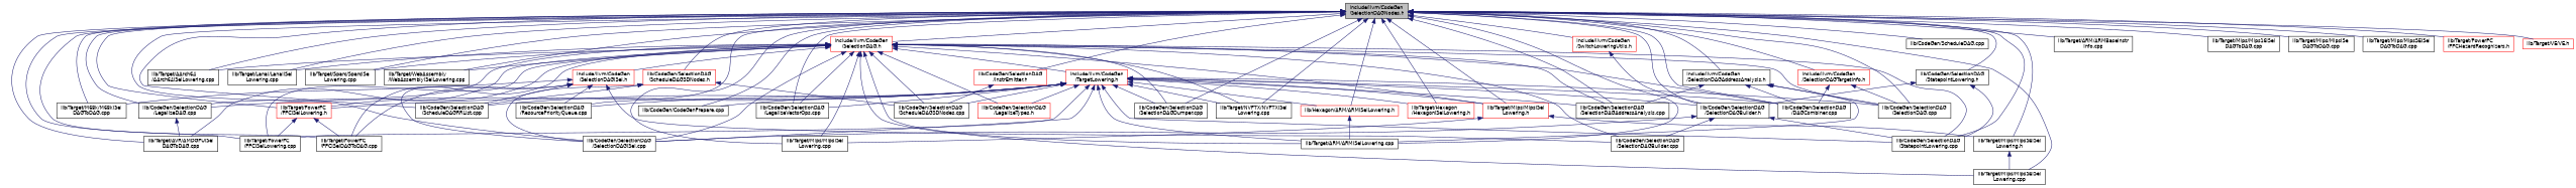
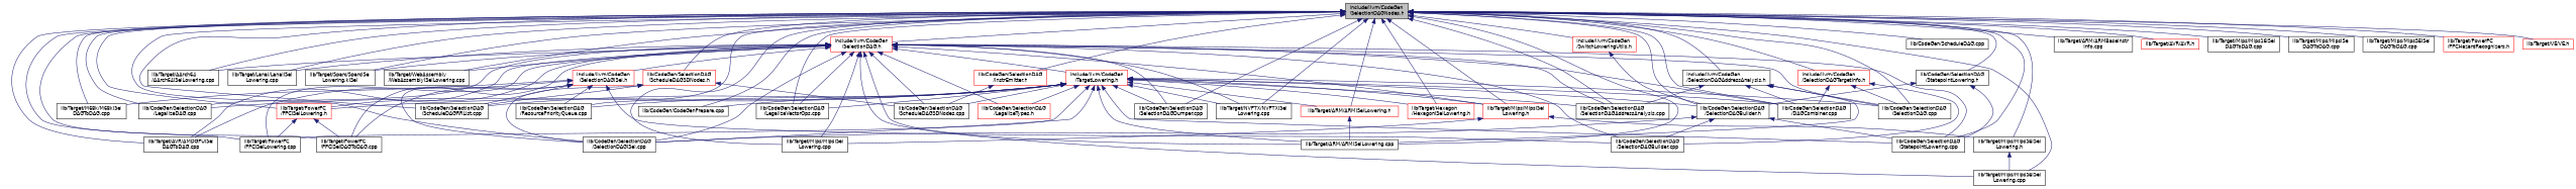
  digraph {
    node [color=black fontname=Helvetica fontsize=10 shape=record]
    edge [color=midnightblue dir=back fontname=Helvetica fontsize=10 labelfontname=Helvetica labelfontsize=10 style=solid]
    n1 [fillcolor=grey75 fontcolor=black height=0.2 label="include/llvm/CodeGen\l/SelectionDAGNodes.h" style=filled width=0.4]
    n2 [color=red height=0.2 label="include/llvm/CodeGen\l/SelectionDAG.h" width=0.4]
    n3 [height=0.2 label="lib/CodeGen/SelectionDAG\l/ResourcePriorityQueue.cpp" width=0.4]
    n4 [height=0.2 label="lib/CodeGen/SelectionDAG\l/ScheduleDAGRRList.cpp" width=0.4]
    n5 [height=0.2 label="lib/CodeGen/SelectionDAG\l/SelectionDAGISel.cpp" width=0.4]
    n6 [height=0.2 label="lib/Target/AVR/AMDGPUISel\lDAGToDAG.cpp" width=0.4]
    n7 [height=0.2 label="lib/Target/M68k/M68kISel\lDAGToDAG.cpp" width=0.4]
    n8 [height=0.2 label="lib/Target/PowerPC\l/PPCISelDAGToDAG.cpp" width=0.4]
    n9 [height=0.2 label="lib/CodeGen/CodeGenPrepare.cpp" width=0.4]
    n10 [height=0.2 label="lib/CodeGen/SelectionDAG\l/DAGCombiner.cpp" width=0.4]
    n11 [height=0.2 label="lib/CodeGen/SelectionDAG\l/LegalizeDAG.cpp" width=0.4]
    n12 [height=0.2 label="lib/CodeGen/SelectionDAG\l/LegalizeVectorOps.cpp" width=0.4]
    n13 [height=0.2 label="lib/CodeGen/SelectionDAG\l/SelectionDAG.cpp" width=0.4]
    n14 [height=0.2 label="lib/CodeGen/SelectionDAG\l/SelectionDAGAddressAnalysis.cpp" width=0.4]
    n15 [height=0.2 label="lib/CodeGen/SelectionDAG\l/SelectionDAGBuilder.h" width=0.4]
    n16 [height=0.2 label="lib/CodeGen/SelectionDAG\l/StatepointLowering.cpp" width=0.4]
    n17 [height=0.2 label="lib/CodeGen/SelectionDAG\l/SelectionDAGDumper.cpp" width=0.4]
-   n18 [color=red height=0.2 label="lib/Hexagon/ARM/ARMISelLowering.h" width=0.4]
+   n18 [color=red height=0.2 label="lib/Target/ARM/ARMISelLowering.h" width=0.4]
    n19 [height=0.2 label="lib/Target/ARM/ARMISelLowering.cpp" width=0.4]
    n20 [color=red height=0.2 label="lib/Target/Hexagon\l/HexagonISelLowering.h" width=0.4]
    n21 [color=red height=0.2 label="lib/Target/Mips/MipsISel\lLowering.h" width=0.4]
    n22 [height=0.2 label="lib/Target/Mips/MipsISel\lLowering.cpp" width=0.4]
    n23 [height=0.2 label="lib/Target/Mips/MipsSEISel\lLowering.h" width=0.4]
    n24 [height=0.2 label="lib/Target/Mips/MipsSEISel\lLowering.cpp" width=0.4]
    n25 [height=0.2 label="lib/Target/NVPTX/NVPTXISel\lLowering.cpp" width=0.4]
    n26 [color=red height=0.2 label="lib/Target/PowerPC\l/PPCISelLowering.h" width=0.4]
    n27 [height=0.2 label="lib/Target/PowerPC\l/PPCISelLowering.cpp" width=0.4]
    n28 [height=0.2 label="lib/Target/AArch64\l/AArch64ISelLowering.cpp" width=0.4]
    n29 [height=0.2 label="lib/Target/Lanai/LanaiISel\lLowering.cpp" width=0.4]
-   n30 [height=0.2 label="lib/Target/Sparc/SparcISel\lLowering.cpp" width=0.4]
+   n30 [height=0.2 label="lib/Target/Sparc/SparcISel\lLowering.kISel" width=0.4]
    n31 [height=0.2 label="lib/Target/WebAssembly\l/WebAssemblyISelLowering.cpp" width=0.4]
    n32 [height=0.2 label="include/llvm/CodeGen\l/SelectionDAGAddressAnalysis.h" width=0.4]
    n33 [color=red height=0.2 label="include/llvm/CodeGen\l/SelectionDAGTargetInfo.h" width=0.4]
    n34 [color=red height=0.2 label="include/llvm/CodeGen\l/SwitchLoweringUtils.h" width=0.4]
    n35 [height=0.2 label="lib/CodeGen/ScheduleDAG.cpp" width=0.4]
    n36 [color=red height=0.2 label="lib/CodeGen/SelectionDAG\l/InstrEmitter.h" width=0.4]
    n37 [color=red height=0.2 label="lib/CodeGen/SelectionDAG\l/ScheduleDAGSDNodes.h" width=0.4]
    n38 [height=0.2 label="lib/CodeGen/SelectionDAG\l/StatepointLowering.h" width=0.4]
    n39 [height=0.2 label="lib/Target/ARM/ARMBaseInstr\lInfo.cpp" width=0.4]
+   n40 [color=red height=0.2 label="lib/Target/AVR/AVR.h" width=0.4]
    n41 [height=0.2 label="lib/Target/Mips/Mips16ISel\lDAGToDAG.cpp" width=0.4]
    n42 [height=0.2 label="lib/Target/Mips/MipsISel\lDAGToDAG.cpp" width=0.4]
    n43 [height=0.2 label="lib/Target/Mips/MipsSEISel\lDAGToDAG.cpp" width=0.4]
    n44 [color=red height=0.2 label="lib/Target/PowerPC\l/PPCHazardRecognizers.h" width=0.4]
    n45 [color=red height=0.2 label="lib/Target/VE/VE.h" width=0.4]
    n46 [color=red height=0.2 label="include/llvm/CodeGen\l/TargetLowering.h" width=0.4]
    n47 [color=red height=0.2 label="include/llvm/CodeGen\l/SelectionDAGISel.h" width=0.4]
    n48 [height=0.2 label="lib/CodeGen/SelectionDAG\l/SelectionDAGBuilder.cpp" width=0.4]
    n49 [color=red height=0.2 label="lib/CodeGen/SelectionDAG\l/LegalizeTypes.h" width=0.4]
    n50 [height=0.2 label="lib/CodeGen/SelectionDAG\l/ScheduleDAGSDNodes.cpp" width=0.4]
    n1 -> n2
    n1 -> n3
    n1 -> n4
    n1 -> n5
    n1 -> n6
    n1 -> n7
    n1 -> n8
    n1 -> n9
    n1 -> n10
    n1 -> n11
    n1 -> n12
    n1 -> n13
    n1 -> n14
    n1 -> n15
    n1 -> n16
    n1 -> n17
    n1 -> n18
    n1 -> n19
    n1 -> n20
    n1 -> n21
    n1 -> n22
    n1 -> n23
    n1 -> n24
    n1 -> n25
    n1 -> n26
    n1 -> n27
    n1 -> n28
    n1 -> n29
    n1 -> n30
    n1 -> n31
    n1 -> n32
    n1 -> n33
    n1 -> n34
    n1 -> n35
    n1 -> n36
    n1 -> n37
    n1 -> n38
    n1 -> n39
+   n1 -> n40
    n1 -> n41
    n1 -> n42
    n1 -> n43
    n1 -> n44
    n1 -> n45
    n2 -> n5
    n2 -> n6
    n2 -> n8
    n2 -> n10
    n2 -> n11
    n2 -> n12
    n2 -> n13
    n2 -> n14
    n2 -> n16
    n2 -> n17
    n2 -> n19
    n2 -> n21
    n2 -> n22
    n2 -> n24
    n2 -> n25
    n2 -> n26
    n2 -> n27
    n2 -> n28
    n2 -> n29
    n2 -> n30
    n2 -> n31
    n2 -> n46
    n2 -> n47
    n2 -> n48
    n2 -> n49
    n2 -> n50
    n15 -> n5
    n15 -> n16
    n15 -> n48
    n18 -> n19
    n21 -> n22
    n21 -> n23
    n23 -> n24
    n26 -> n8
    n26 -> n27
    n32 -> n10
    n32 -> n13
    n32 -> n14
    n32 -> n19
    n33 -> n10
    n33 -> n13
+   n33 -> n48
    n34 -> n15
    n36 -> n50
    n37 -> n4
    n37 -> n5
    n37 -> n50
    n38 -> n15
    n38 -> n16
    n46 -> n3
    n46 -> n4
    n46 -> n5
    n46 -> n9
    n46 -> n10
    n46 -> n11
    n46 -> n12
    n46 -> n13
    n46 -> n14
    n46 -> n15
    n46 -> n16
    n46 -> n17
    n46 -> n18
    n46 -> n19
    n46 -> n20
    n46 -> n21
    n46 -> n25
    n46 -> n26
    n46 -> n27
    n46 -> n49
    n46 -> n50
    n47 -> n3
    n47 -> n4
    n47 -> n5
-   n11 -> n6
+   n47 -> n6
    n47 -> n7
    n47 -> n8
    n47 -> n48
  }
